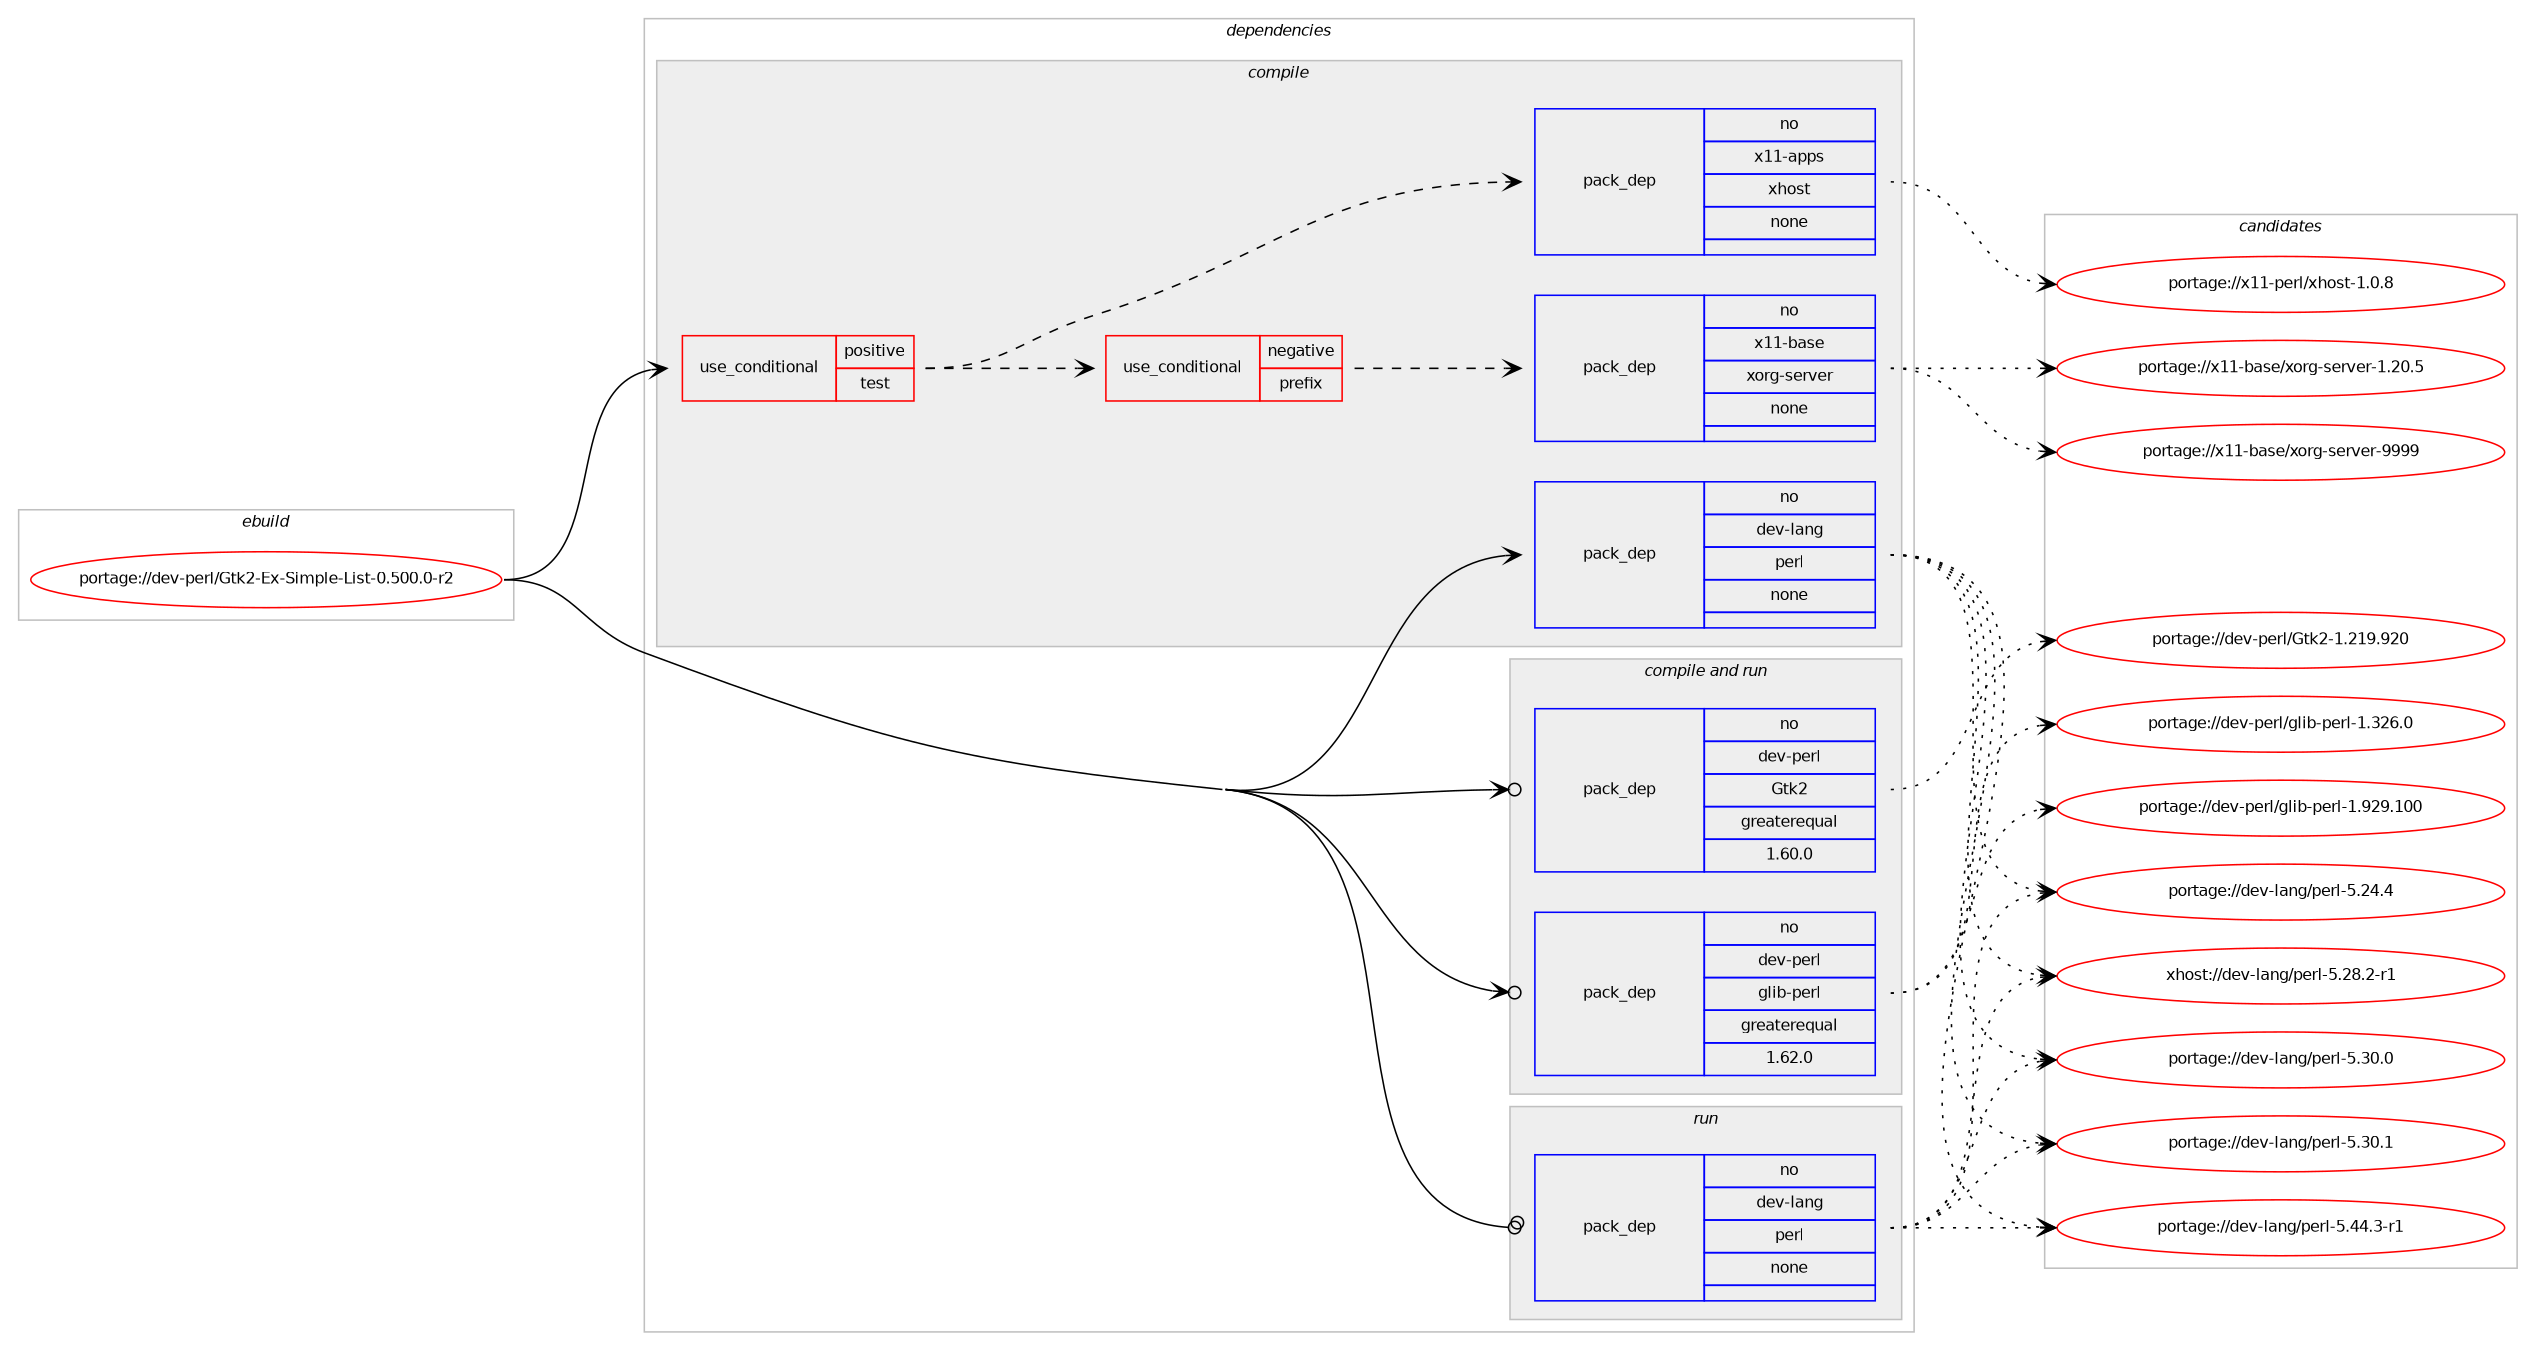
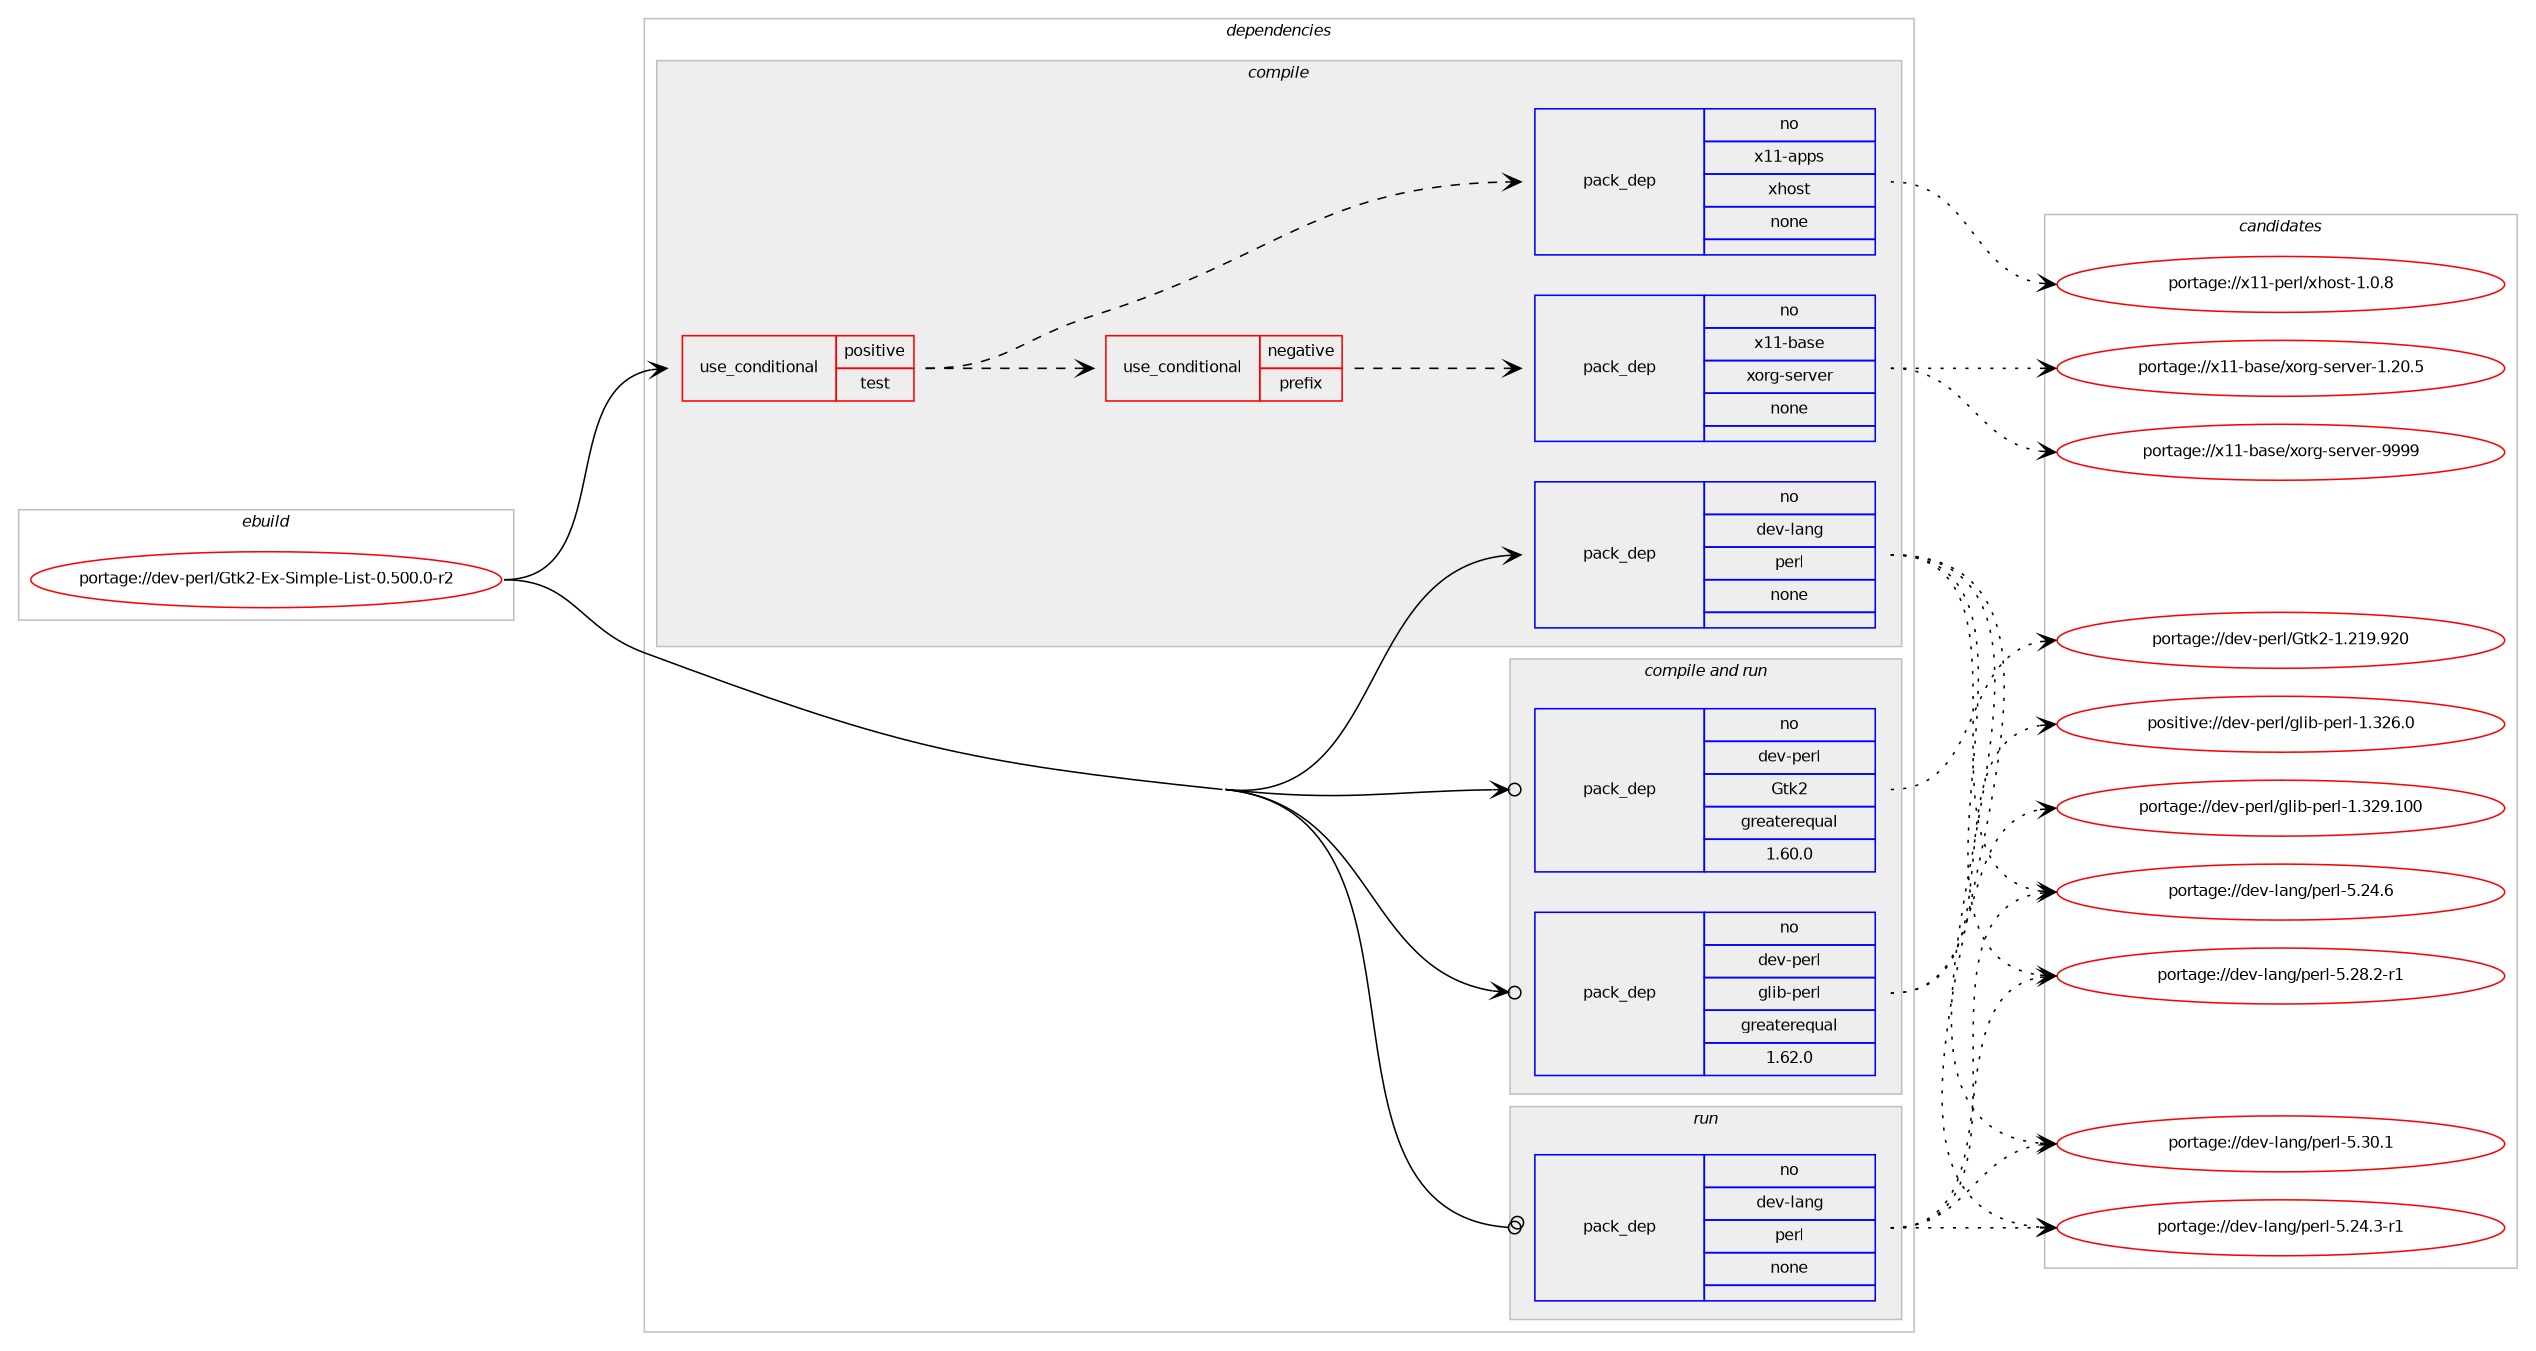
  digraph {
    compound=true
    concentrate=true
    fontname=Helvetica
    fontsize=10
    newrank=true
    rankdir=LR
    ranksep=1.5
    node [color=red fontname=Helvetica fontsize=10]
    edge [arrowhead=vee headport=w style=dotted tailport=e weight=100]
    n1 [label="portage://dev-perl/Gtk2-Ex-Simple-List-0.500.0-r2" width=4]
    n2 [color=blue label=<<TABLE BORDER="0" CELLBORDER="1" CELLSPACING="0" CELLPADDING="4" WIDTH="220"><TR><TD ROWSPAN="6" CELLPADDING="30">pack_dep</TD></TR><TR><TD WIDTH="110">no</TD></TR><TR><TD>x11-base</TD></TR><TR><TD>xorg-server</TD></TR><TR><TD>none</TD></TR><TR><TD></TD></TR></TABLE>> shape=none]
    n3 [label=<<TABLE BORDER="0" CELLBORDER="1" CELLSPACING="0" CELLPADDING="4"><TR><TD ROWSPAN="3" CELLPADDING="10">use_conditional</TD></TR><TR><TD>negative</TD></TR><TR><TD>prefix</TD></TR></TABLE>> shape=none]
    n4 [color=blue label=<<TABLE BORDER="0" CELLBORDER="1" CELLSPACING="0" CELLPADDING="4" WIDTH="220"><TR><TD ROWSPAN="6" CELLPADDING="30">pack_dep</TD></TR><TR><TD WIDTH="110">no</TD></TR><TR><TD>x11-apps</TD></TR><TR><TD>xhost</TD></TR><TR><TD>none</TD></TR><TR><TD></TD></TR></TABLE>> shape=none]
    n5 [label=<<TABLE BORDER="0" CELLBORDER="1" CELLSPACING="0" CELLPADDING="4"><TR><TD ROWSPAN="3" CELLPADDING="10">use_conditional</TD></TR><TR><TD>positive</TD></TR><TR><TD>test</TD></TR></TABLE>> shape=none]
    n6 [color=blue label=<<TABLE BORDER="0" CELLBORDER="1" CELLSPACING="0" CELLPADDING="4" WIDTH="220"><TR><TD ROWSPAN="6" CELLPADDING="30">pack_dep</TD></TR><TR><TD WIDTH="110">no</TD></TR><TR><TD>dev-lang</TD></TR><TR><TD>perl</TD></TR><TR><TD>none</TD></TR><TR><TD></TD></TR></TABLE>> shape=none]
    n7 [color=blue label=<<TABLE BORDER="0" CELLBORDER="1" CELLSPACING="0" CELLPADDING="4" WIDTH="220"><TR><TD ROWSPAN="6" CELLPADDING="30">pack_dep</TD></TR><TR><TD WIDTH="110">no</TD></TR><TR><TD>dev-perl</TD></TR><TR><TD>Gtk2</TD></TR><TR><TD>greaterequal</TD></TR><TR><TD>1.60.0</TD></TR></TABLE>> shape=none]
    n8 [color=blue label=<<TABLE BORDER="0" CELLBORDER="1" CELLSPACING="0" CELLPADDING="4" WIDTH="220"><TR><TD ROWSPAN="6" CELLPADDING="30">pack_dep</TD></TR><TR><TD WIDTH="110">no</TD></TR><TR><TD>dev-perl</TD></TR><TR><TD>glib-perl</TD></TR><TR><TD>greaterequal</TD></TR><TR><TD>1.62.0</TD></TR></TABLE>> shape=none]
    n9 [color=blue label=<<TABLE BORDER="0" CELLBORDER="1" CELLSPACING="0" CELLPADDING="4" WIDTH="220"><TR><TD ROWSPAN="6" CELLPADDING="30">pack_dep</TD></TR><TR><TD WIDTH="110">no</TD></TR><TR><TD>dev-lang</TD></TR><TR><TD>perl</TD></TR><TR><TD>none</TD></TR><TR><TD></TD></TR></TABLE>> shape=none]
    n10 [label="portage://x11-base/xorg-server-1.20.5" width=4]
    n11 [label="portage://x11-base/xorg-server-9999" width=4]
    n12 [label="portage://x11-perl/xhost-1.0.8" width=4]
-   n13 [label="portage://dev-lang/perl-5.44.3-r1" width=4]
-   n14 [label="portage://dev-lang/perl-5.24.4" width=4]
-   n15 [label="xhost://dev-lang/perl-5.28.2-r1" width=4]
-   n16 [label="portage://dev-lang/perl-5.30.0" width=4]
+   n13 [label="portage://dev-lang/perl-5.24.3-r1" width=4]
+   n14 [label="portage://dev-lang/perl-5.24.6" width=4]
+   n15 [label="portage://dev-lang/perl-5.28.2-r1" width=4]
    n17 [label="portage://dev-lang/perl-5.30.1" width=4]
    n18 [label="portage://dev-perl/Gtk2-1.219.920" width=4]
-   n19 [label="portage://dev-perl/glib-perl-1.326.0" width=4]
-   n20 [label="portage://dev-perl/glib-perl-1.929.100" width=4]
+   n19 [label="positive://dev-perl/glib-perl-1.326.0" width=4]
+   n20 [label="portage://dev-perl/glib-perl-1.329.100" width=4]
    subgraph cluster_1 {
      color=gray
      label=<<i>ebuild</i>>
      rank=same
      n1
    }
    subgraph cluster_2 {
      color=gray
      label=<<i>dependencies</i>>
      subgraph cluster_3 {
        color=gray
        fillcolor="#eeeeee"
        label=<<i>compile</i>>
        style=filled
        subgraph sub_4 {
          color=gray
          fillcolor="#eeeeee"
          label=<<i>compile</i>>
          style=filled
          n5
          subgraph sub_5 {
            color=gray
            fillcolor="#eeeeee"
            label=<<i>compile</i>>
            style=filled
            n3
            subgraph sub_6 {
              color=gray
              fillcolor="#eeeeee"
              label=<<i>compile</i>>
              style=filled
              n2
            }
          }
          subgraph sub_7 {
            color=gray
            fillcolor="#eeeeee"
            label=<<i>compile</i>>
            style=filled
            n4
          }
        }
        subgraph sub_8 {
          color=gray
          fillcolor="#eeeeee"
          label=<<i>compile</i>>
          style=filled
          n6
        }
      }
      subgraph cluster_9 {
        color=gray
        fillcolor="#eeeeee"
        label=<<i>compile and run</i>>
        style=filled
        subgraph sub_10 {
          color=gray
          fillcolor="#eeeeee"
          label=<<i>compile and run</i>>
          style=filled
          n7
        }
        subgraph sub_11 {
          color=gray
          fillcolor="#eeeeee"
          label=<<i>compile and run</i>>
          style=filled
          n8
        }
      }
      subgraph cluster_12 {
        color=gray
        fillcolor="#eeeeee"
        label=<<i>run</i>>
        style=filled
        subgraph sub_13 {
          color=gray
          fillcolor="#eeeeee"
          label=<<i>run</i>>
          style=filled
          n9
        }
      }
    }
    subgraph cluster_14 {
      color=gray
      label=<<i>candidates</i>>
      rank=same
      subgraph sub_15 {
        color=black
        label=<<i>candidates</i>>
        nodesep=1
        rank=same
        n10
        n11
      }
      subgraph sub_16 {
        color=black
        label=<<i>candidates</i>>
        nodesep=1
        rank=same
        n12
      }
      subgraph sub_17 {
        color=black
        label=<<i>candidates</i>>
        nodesep=1
        rank=same
        n13
        n14
        n15
-       n16
        n17
      }
      subgraph sub_18 {
        color=black
        label=<<i>candidates</i>>
        nodesep=1
        rank=same
        n18
      }
      subgraph sub_19 {
        color=black
        label=<<i>candidates</i>>
        nodesep=1
        rank=same
        n19
        n20
      }
      subgraph sub_20 {
        color=black
        label=<<i>candidates</i>>
        nodesep=1
        rank=same
        n13
        n14
        n15
-       n16
        n17
      }
    }
    n1 -> n5 [style=solid weight=20]
    n1 -> n6 [style=solid weight=20]
    n1 -> n7 [arrowhead=odotvee style=solid weight=20]
    n1 -> n8 [arrowhead=odotvee style=solid weight=20]
    n1 -> n9 [arrowhead=odot style=solid weight=20]
    n2 -> n10
    n2 -> n11
    n3 -> n2 [style=dashed weight=20]
    n4 -> n12
    n5 -> n3 [style=dashed weight=20]
    n5 -> n4 [style=dashed weight=20]
    n6 -> n13
    n6 -> n14
    n6 -> n15
-   n6 -> n16
    n6 -> n17
    n7 -> n18
    n8 -> n19
    n8 -> n20
    n9 -> n13
    n9 -> n14
    n9 -> n15
-   n9 -> n16
    n9 -> n17
  }
